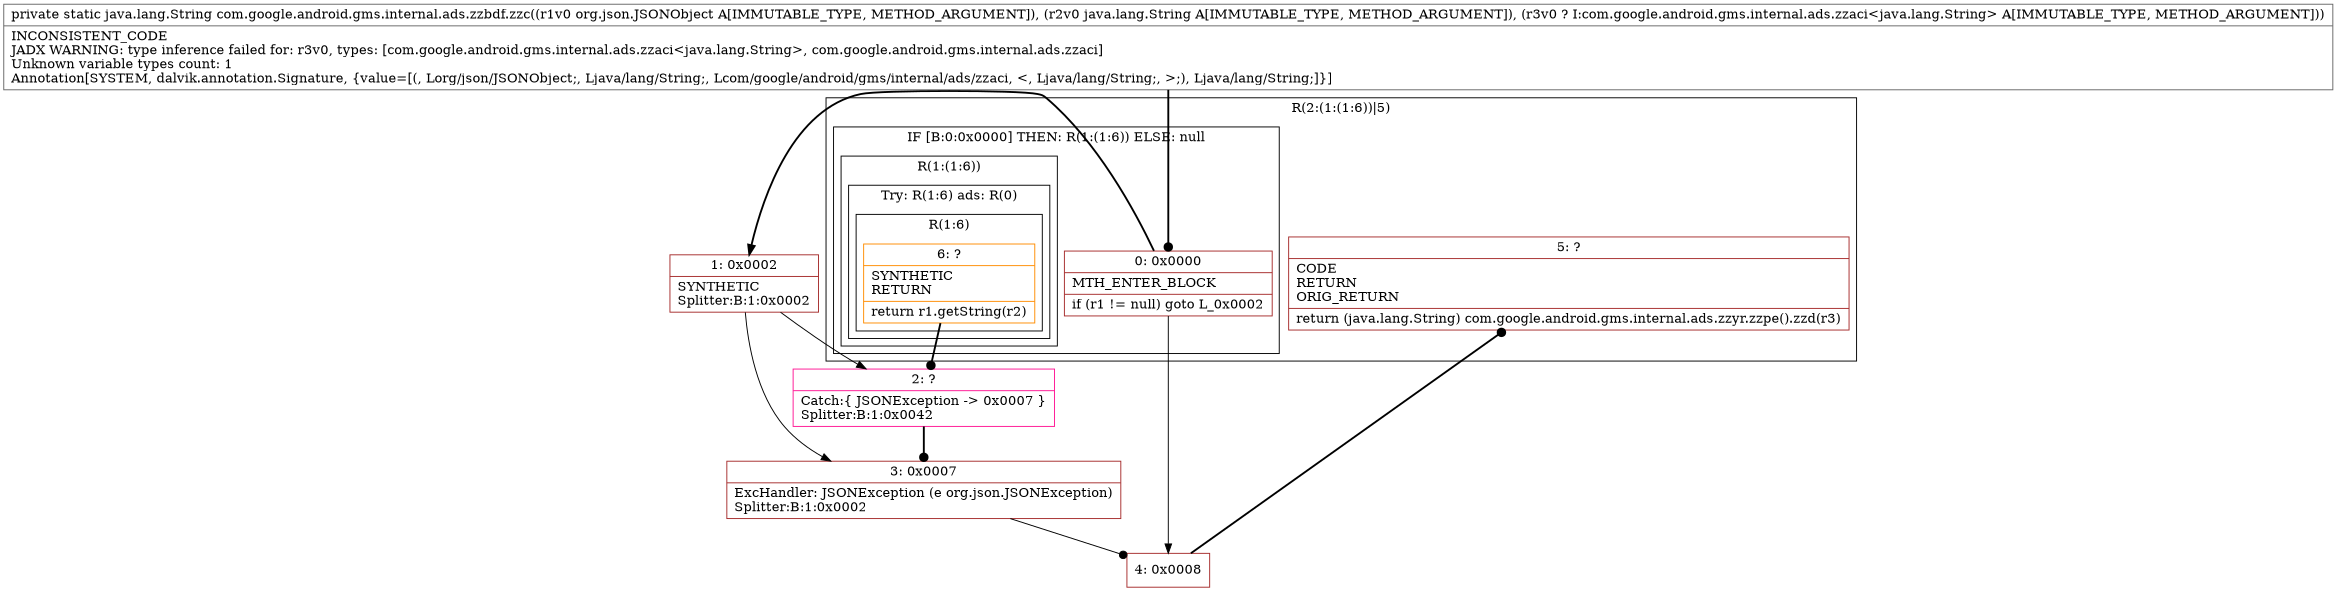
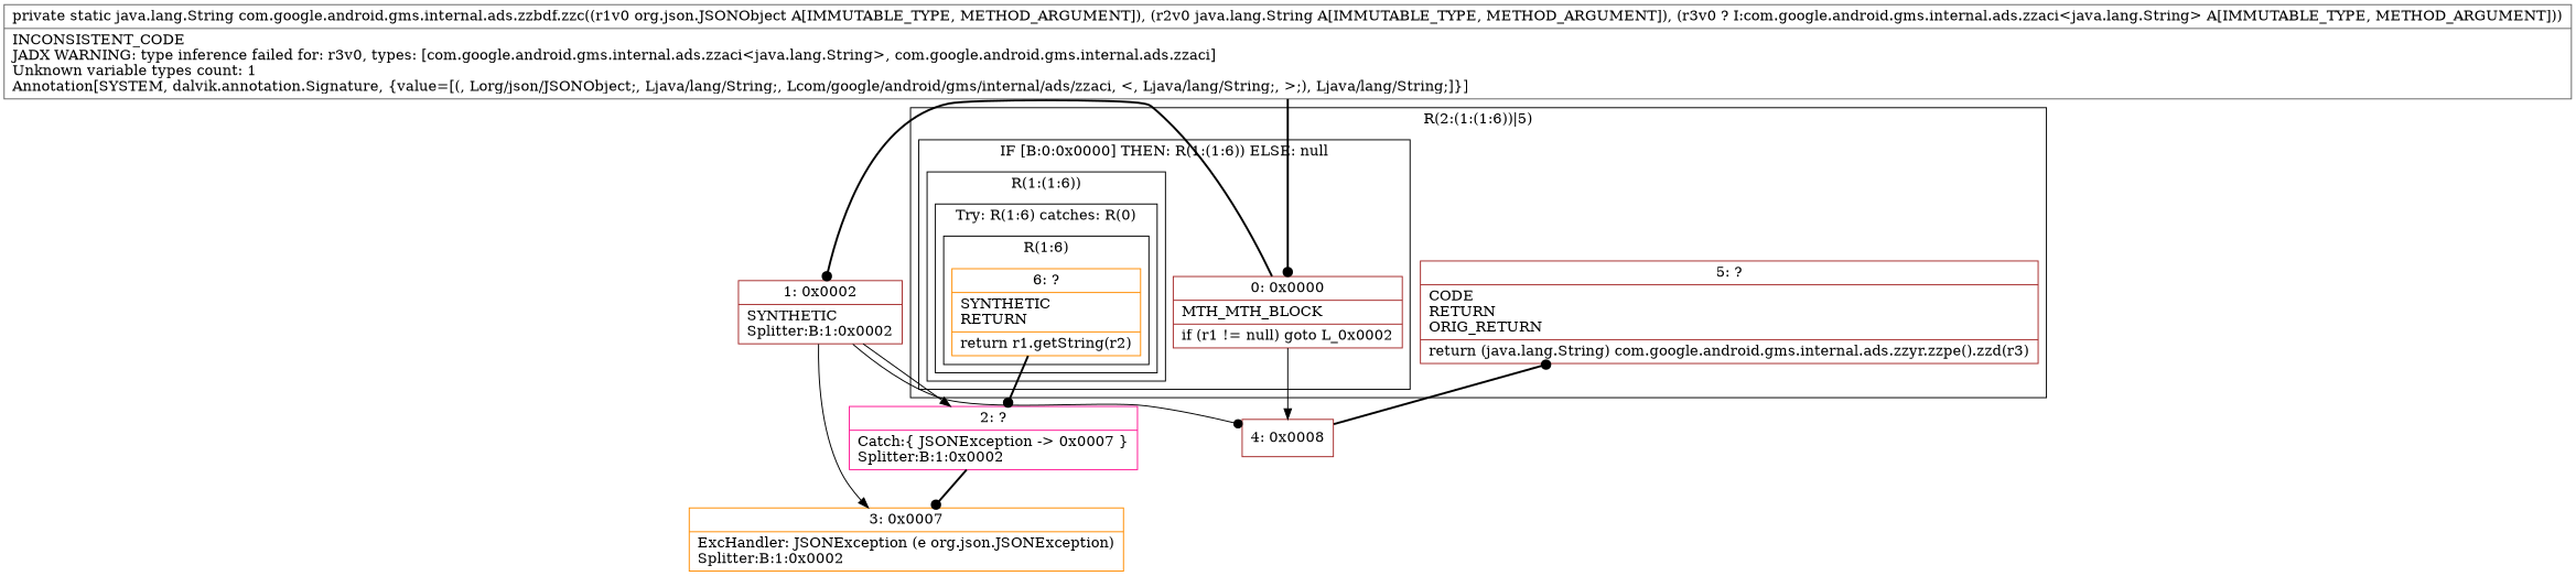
  digraph {
    node [color=brown shape=record]
    edge [arrowhead=dot style=bold]
    n1 [color=darkorange label="{6\:\ ?|SYNTHETIC\lRETURN\l|return r1.getString(r2)\l}"]
-   n2 [label="{0\:\ 0x0000|MTH_ENTER_BLOCK\l|if (r1 != null) goto L_0x0002\l}"]
+   n2 [label="{0\:\ 0x0000|MTH_MTH_BLOCK\l|if (r1 != null) goto L_0x0002\l}"]
    n3 [label="{5\:\ ?|CODE\lRETURN\lORIG_RETURN\l|return (java.lang.String) com.google.android.gms.internal.ads.zzyr.zzpe().zzd(r3)\l}"]
-   n4 [color=deeppink label="{2\:\ ?|Catch:\{ JSONException \-\> 0x0007 \}\lSplitter:B:1:0x0042\l}"]
+   n4 [color=deeppink label="{2\:\ ?|Catch:\{ JSONException \-\> 0x0007 \}\lSplitter:B:1:0x0002\l}"]
    n5 [label="{1\:\ 0x0002|SYNTHETIC\lSplitter:B:1:0x0002\l}"]
    n6 [label="{4\:\ 0x0008}"]
-   n7 [label="{3\:\ 0x0007|ExcHandler: JSONException (e org.json.JSONException)\lSplitter:B:1:0x0002\l}"]
+   n7 [color=darkorange label="{3\:\ 0x0007|ExcHandler: JSONException (e org.json.JSONException)\lSplitter:B:1:0x0002\l}"]
    n8 [color=gray40 label="{private static java.lang.String com.google.android.gms.internal.ads.zzbdf.zzc((r1v0 org.json.JSONObject A[IMMUTABLE_TYPE, METHOD_ARGUMENT]), (r2v0 java.lang.String A[IMMUTABLE_TYPE, METHOD_ARGUMENT]), (r3v0 ? I:com.google.android.gms.internal.ads.zzaci\<java.lang.String\> A[IMMUTABLE_TYPE, METHOD_ARGUMENT]))  | INCONSISTENT_CODE\lJADX WARNING: type inference failed for: r3v0, types: [com.google.android.gms.internal.ads.zzaci\<java.lang.String\>, com.google.android.gms.internal.ads.zzaci]\lUnknown variable types count: 1\lAnnotation[SYSTEM, dalvik.annotation.Signature, \{value=[(, Lorg\/json\/JSONObject;, Ljava\/lang\/String;, Lcom\/google\/android\/gms\/internal\/ads\/zzaci, \<, Ljava\/lang\/String;, \>;), Ljava\/lang\/String;]\}]\l}"]
    subgraph cluster_1 {
      label="R(2:(1:(1:6))|5)"
      n3
      subgraph cluster_2 {
        label="IF [B:0:0x0000] THEN: R(1:(1:6)) ELSE: null"
        n2
        subgraph cluster_3 {
          label="R(1:(1:6))"
          subgraph cluster_4 {
-           label="Try: R(1:6) ads: R(0)"
+           label="Try: R(1:6) catches: R(0)"
            subgraph cluster_5 {
              label="R(1:6)"
              n1
            }
            subgraph cluster_6 {
              label="R(0) | ExcHandler: JSONException (e org.json.JSONException)\l"
            }
          }
        }
      }
    }
    subgraph cluster_7 {
      label="R(0) | ExcHandler: JSONException (e org.json.JSONException)\l"
    }
    n1 -> n4
-   n2 -> n5 [arrowhead=normal]
+   n2 -> n5
    n2 -> n6 [arrowhead=normal style=solid]
    n4 -> n7
    n5 -> n4 [arrowhead=normal style=solid]
    n5 -> n7 [arrowhead=normal style=solid]
    n6 -> n3
-   n7 -> n6 [style=solid]
+   n5 -> n6 [style=solid]
    n8 -> n2
  }
